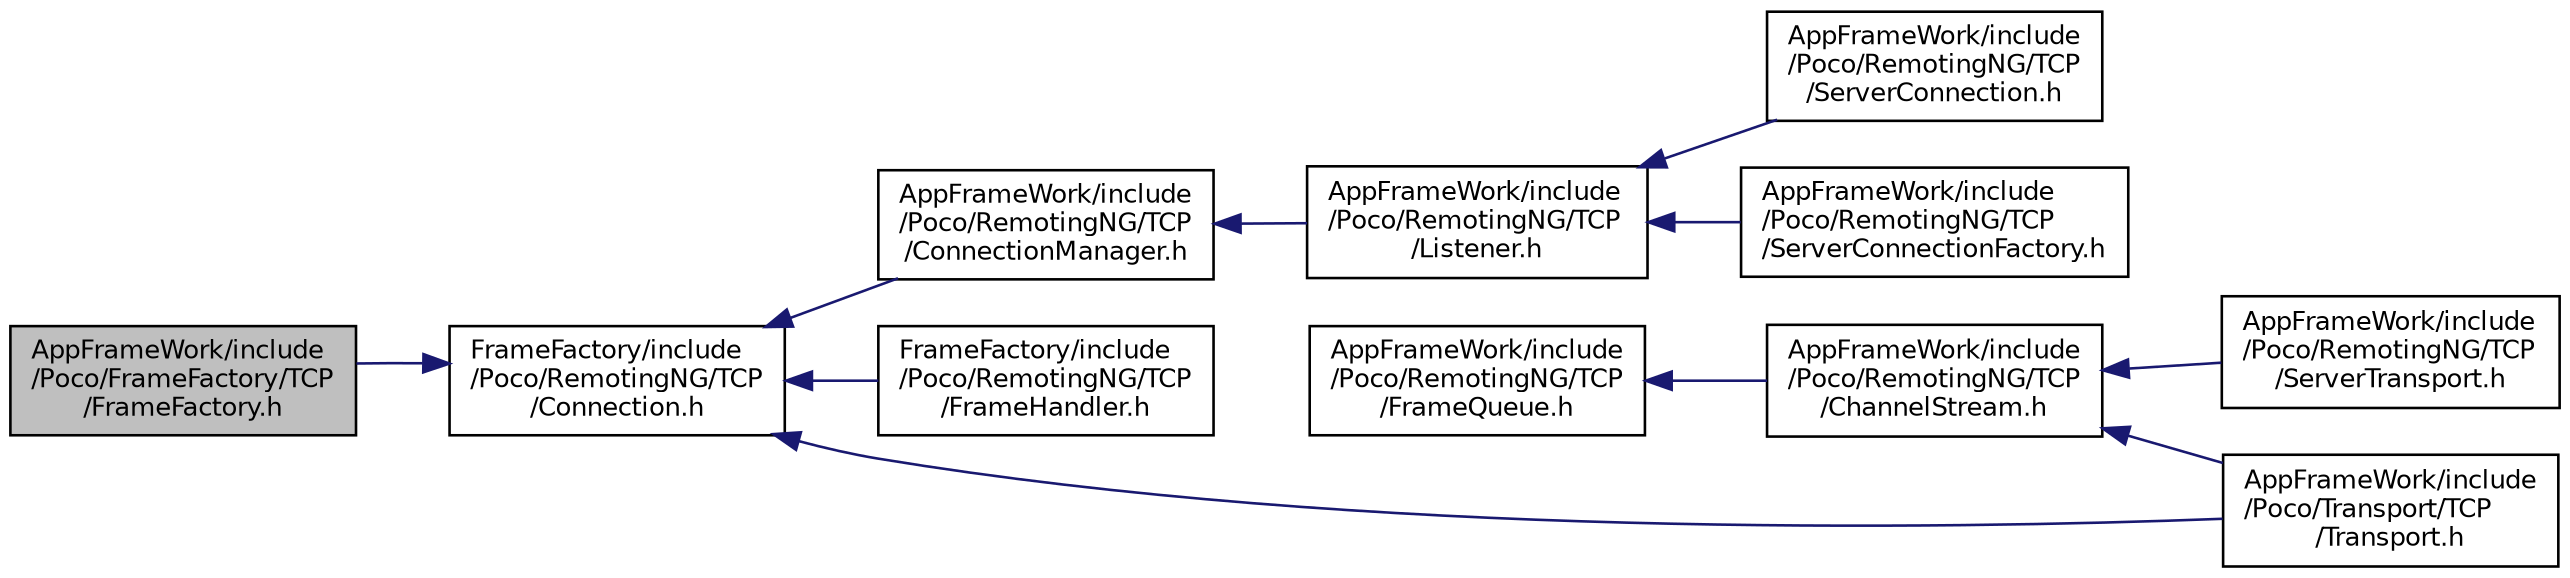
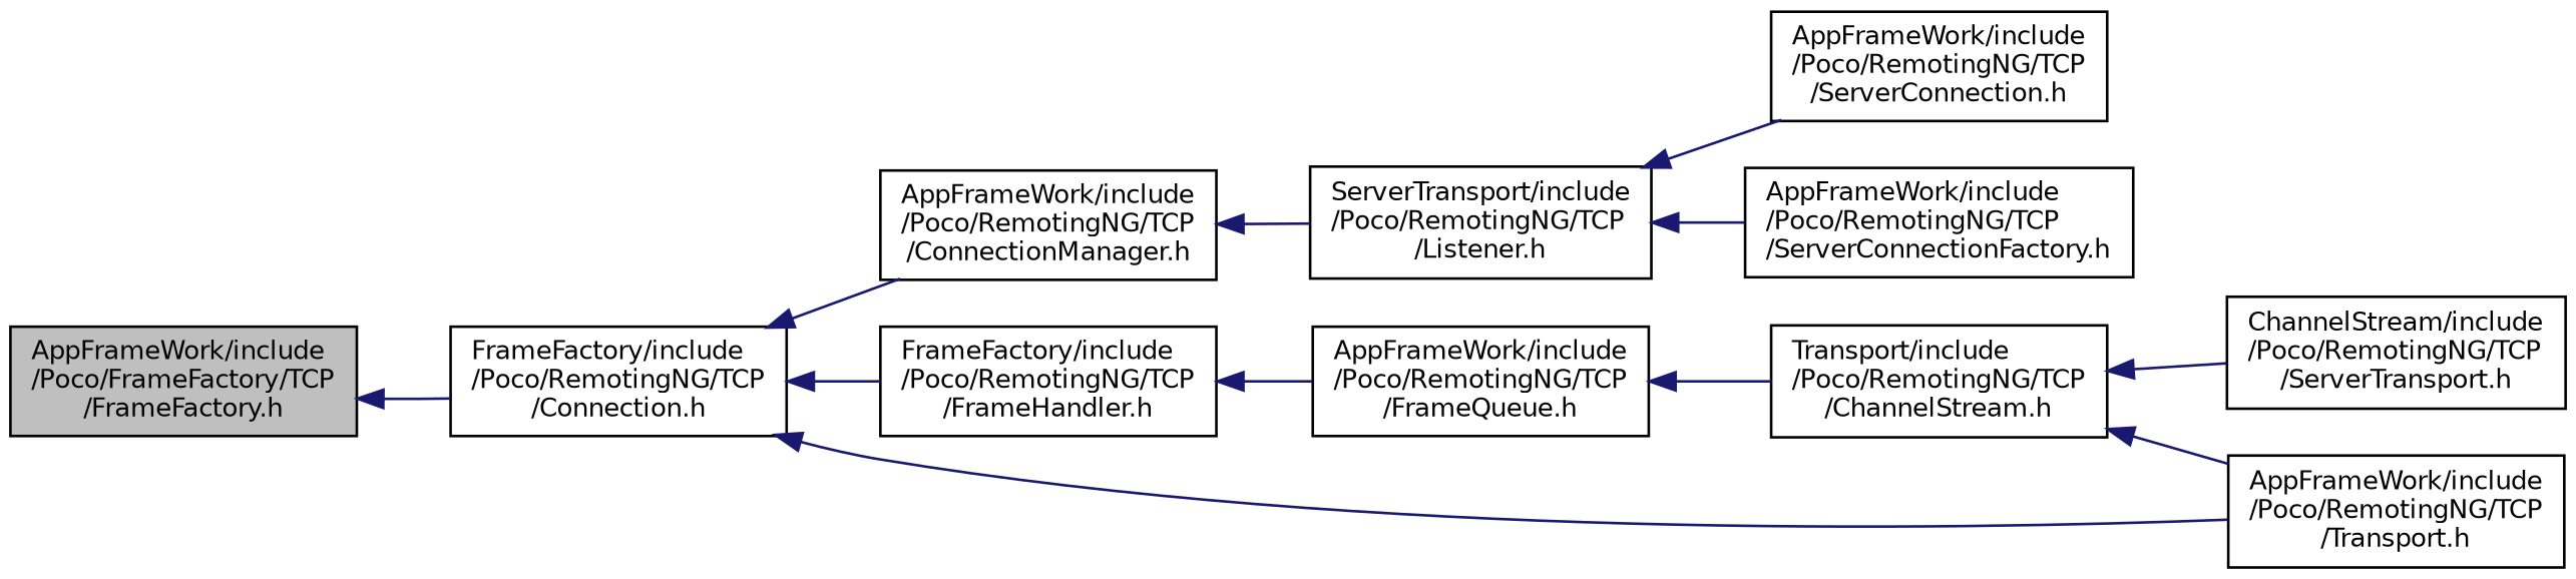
  digraph {
    rankdir=LR
    node [color=black fillcolor=white fontname=Helvetica fontsize=10 shape=record style=filled]
    edge [color=midnightblue dir=back fontname=Helvetica fontsize=10 labelfontname=Helvetica labelfontsize=10 style=solid]
    n1 [fillcolor=grey75 fontcolor=black height=0.2 label="AppFrameWork/include\l/Poco/FrameFactory/TCP\l/FrameFactory.h" width=0.4]
    n2 [height=0.2 label="FrameFactory/include\l/Poco/RemotingNG/TCP\l/Connection.h" width=0.4]
    n3 [height=0.2 label="AppFrameWork/include\l/Poco/RemotingNG/TCP\l/ConnectionManager.h" width=0.4]
    n4 [height=0.2 label="FrameFactory/include\l/Poco/RemotingNG/TCP\l/FrameHandler.h" width=0.4]
-   n5 [height=0.2 label="AppFrameWork/include\l/Poco/Transport/TCP\l/Transport.h" width=0.4]
-   n6 [height=0.2 label="AppFrameWork/include\l/Poco/RemotingNG/TCP\l/Listener.h" width=0.4]
+   n5 [height=0.2 label="AppFrameWork/include\l/Poco/RemotingNG/TCP\l/Transport.h" width=0.4]
+   n6 [height=0.2 label="ServerTransport/include\l/Poco/RemotingNG/TCP\l/Listener.h" width=0.4]
    n7 [height=0.2 label="AppFrameWork/include\l/Poco/RemotingNG/TCP\l/FrameQueue.h" width=0.4]
    n8 [height=0.2 label="AppFrameWork/include\l/Poco/RemotingNG/TCP\l/ServerConnection.h" width=0.4]
    n9 [height=0.2 label="AppFrameWork/include\l/Poco/RemotingNG/TCP\l/ServerConnectionFactory.h" width=0.4]
-   n10 [height=0.2 label="AppFrameWork/include\l/Poco/RemotingNG/TCP\l/ChannelStream.h" width=0.4]
-   n11 [height=0.2 label="AppFrameWork/include\l/Poco/RemotingNG/TCP\l/ServerTransport.h" width=0.4]
-   n2 -> n1
+   n10 [height=0.2 label="Transport/include\l/Poco/RemotingNG/TCP\l/ChannelStream.h" width=0.4]
+   n11 [height=0.2 label="ChannelStream/include\l/Poco/RemotingNG/TCP\l/ServerTransport.h" width=0.4]
+   n1 -> n2
    n2 -> n3
    n2 -> n4
    n2 -> n5
    n3 -> n6
+   n4 -> n7
    n6 -> n8
    n6 -> n9
    n7 -> n10
    n10 -> n5
    n10 -> n11
  }
